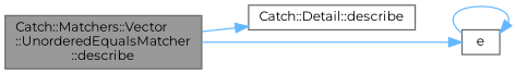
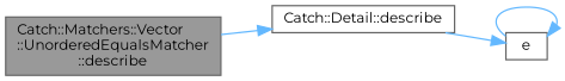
  digraph {
    fontname=Montserrat
    rankdir=LR
    node [color=grey40 fillcolor=white fontname=Montserrat fontsize=10 shape=box style=filled]
    edge [color=steelblue1 fontname=Montserrat fontsize=10 labelfontname=Helvetica labelfontsize=10 style=solid]
    n1 [color=gray40 fillcolor=grey60 fontcolor=black height=0.2 label="Catch::Matchers::Vector\l::UnorderedEqualsMatcher\l::describe" width=0.4]
    n2 [height=0.2 label="Catch::Detail::describe" width=0.4]
    n3 [height=0.2 label=e width=0.4]
    n1 -> n2
-   n1 -> n3
+   n2 -> n3
    n3 -> n3
  }
